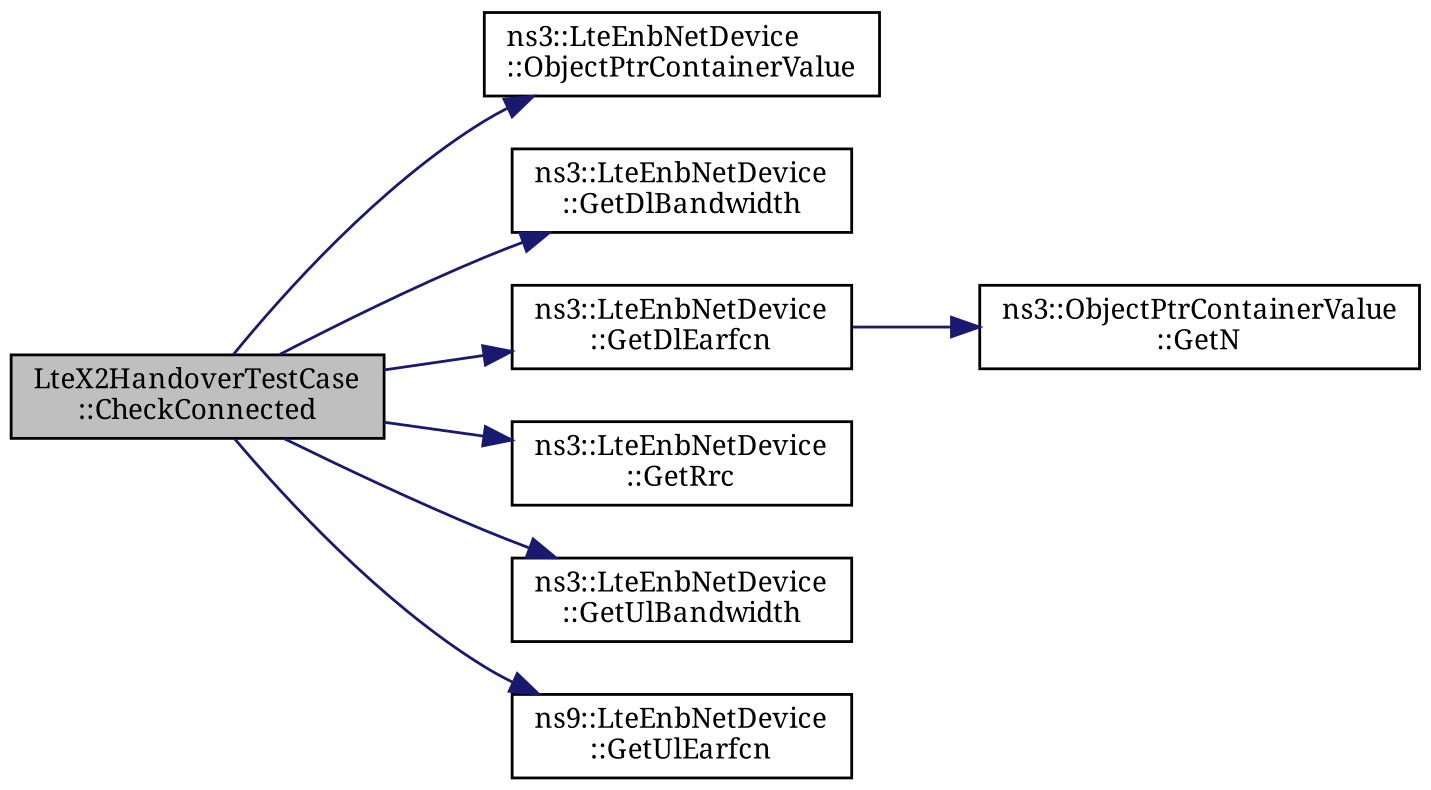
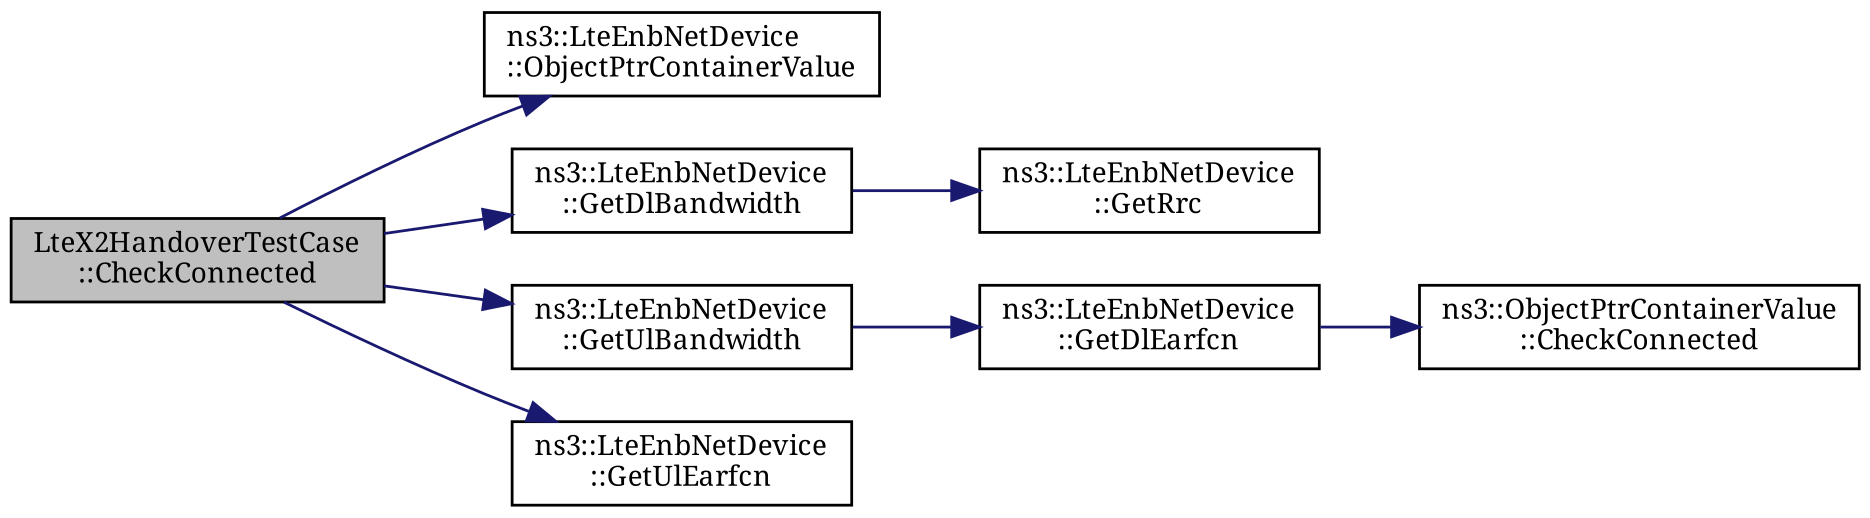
  digraph {
    fontname="Noto Serif"
    rankdir=LR
    node [color=black fillcolor=white fontname="Noto Serif" fontsize=10 shape=record style=filled]
    edge [color=midnightblue fontname="Noto Serif" fontsize=10 labelfontname=Helvetica labelfontsize=10 style=solid]
    n1 [fillcolor=grey75 fontcolor=black height=0.2 label="LteX2HandoverTestCase\l::CheckConnected" width=0.4]
    n2 [height=0.2 label="ns3::LteEnbNetDevice\l::ObjectPtrContainerValue" width=0.4]
    n3 [height=0.2 label="ns3::LteEnbNetDevice\l::GetDlBandwidth" width=0.4]
    n4 [height=0.2 label="ns3::LteEnbNetDevice\l::GetDlEarfcn" width=0.4]
    n5 [height=0.2 label="ns3::LteEnbNetDevice\l::GetRrc" width=0.4]
    n6 [height=0.2 label="ns3::LteEnbNetDevice\l::GetUlBandwidth" width=0.4]
-   n7 [height=0.2 label="ns9::LteEnbNetDevice\l::GetUlEarfcn" width=0.4]
-   n8 [height=0.2 label="ns3::ObjectPtrContainerValue\l::GetN" width=0.4]
+   n7 [height=0.2 label="ns3::LteEnbNetDevice\l::GetUlEarfcn" width=0.4]
+   n8 [height=0.2 label="ns3::ObjectPtrContainerValue\l::CheckConnected" width=0.4]
    n1 -> n2
    n1 -> n3
-   n1 -> n4
-   n1 -> n5
+   n6 -> n4
+   n3 -> n5
    n1 -> n6
    n1 -> n7
    n4 -> n8
  }
